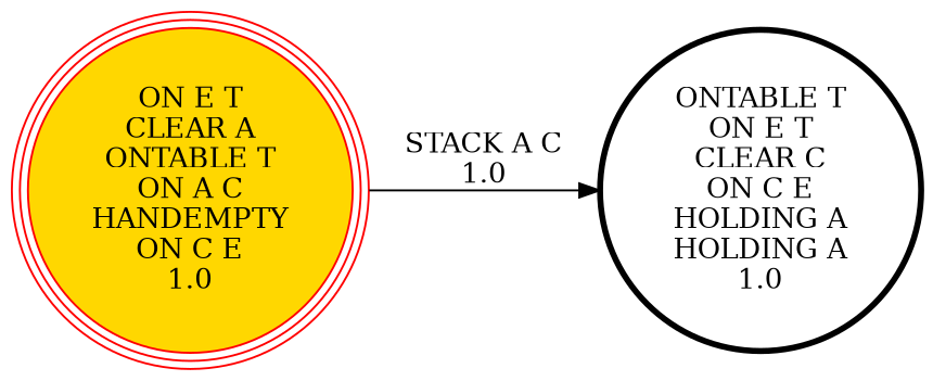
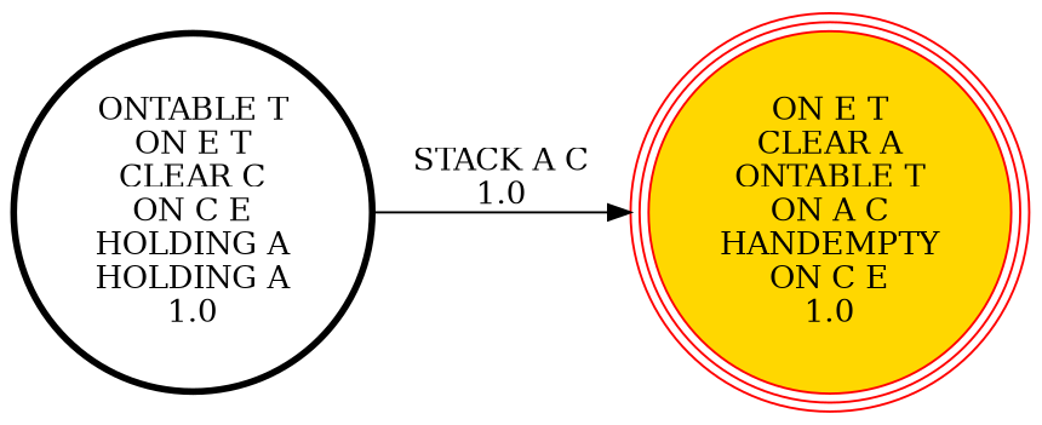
  digraph {
    rankdir=LR
    node [shape=circle]
    "ONTABLE T\nON E T\nCLEAR C\nON C E\nHOLDING A\nHOLDING A\n1.0\n" [penwidth=3]
    "ON E T\nCLEAR A\nONTABLE T\nON A C\nHANDEMPTY\nON C E\n1.0\n" [color=red fillcolor=gold peripheries=3 style=filled]
-   "ON E T\nCLEAR A\nONTABLE T\nON A C\nHANDEMPTY\nON C E\n1.0\n" -> "ONTABLE T\nON E T\nCLEAR C\nON C E\nHOLDING A\nHOLDING A\n1.0\n" [label="STACK A C\n1.0\n"]
+   "ONTABLE T\nON E T\nCLEAR C\nON C E\nHOLDING A\nHOLDING A\n1.0\n" -> "ON E T\nCLEAR A\nONTABLE T\nON A C\nHANDEMPTY\nON C E\n1.0\n" [label="STACK A C\n1.0\n"]
  }
